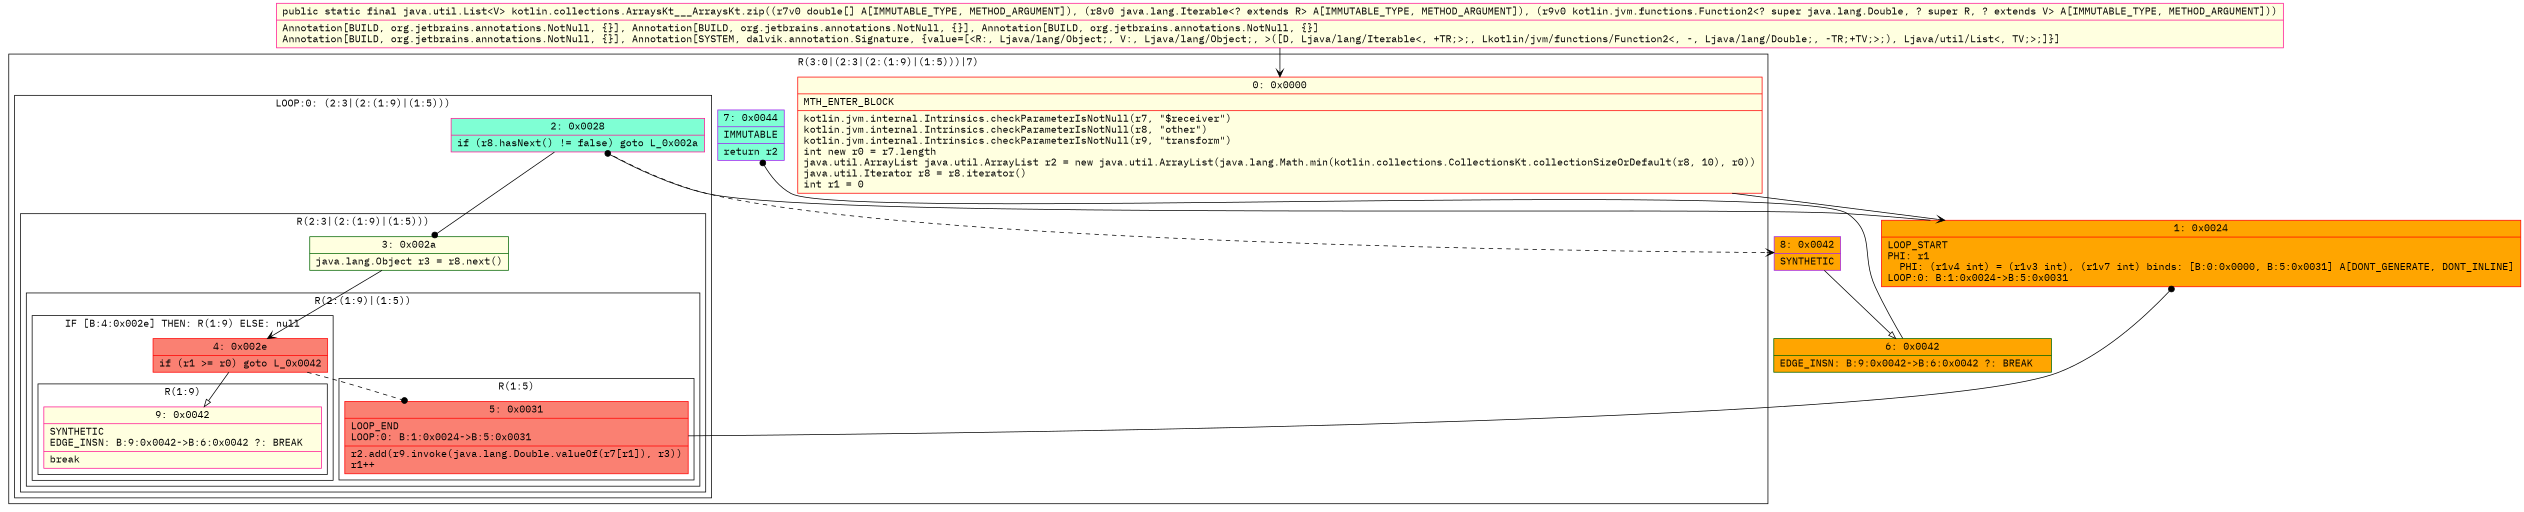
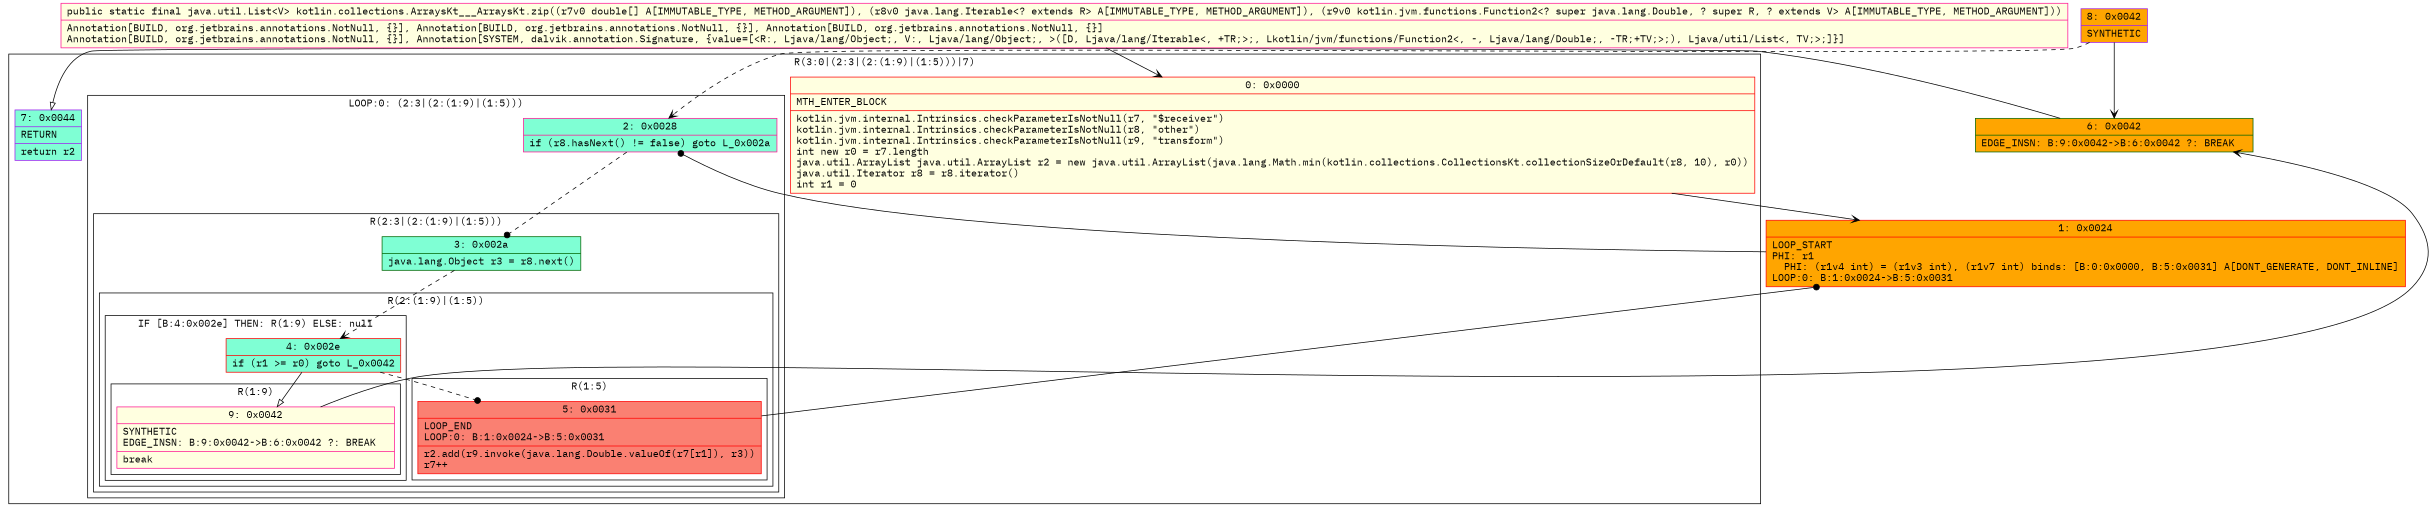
  digraph {
    fontname="IBM Plex Mono"
    node [color=red fillcolor=lightyellow fontname="IBM Plex Mono" shape=record style=filled]
    edge [arrowhead=vee fontname="IBM Plex Mono"]
    n1 [color=deeppink label="{9\:\ 0x0042|SYNTHETIC\lEDGE_INSN: B:9:0x0042\-\>B:6:0x0042 ?: BREAK  \l|break\l}"]
-   n2 [fillcolor=salmon label="{4\:\ 0x002e|if (r1 \>= r0) goto L_0x0042\l}"]
-   n3 [fillcolor=salmon label="{5\:\ 0x0031|LOOP_END\lLOOP:0: B:1:0x0024\-\>B:5:0x0031\l|r2.add(r9.invoke(java.lang.Double.valueOf(r7[r1]), r3))\lr1++\l}"]
-   n4 [color=darkgreen label="{3\:\ 0x002a|java.lang.Object r3 = r8.next()\l}"]
+   n2 [fillcolor=aquamarine label="{4\:\ 0x002e|if (r1 \>= r0) goto L_0x0042\l}"]
+   n3 [fillcolor=salmon label="{5\:\ 0x0031|LOOP_END\lLOOP:0: B:1:0x0024\-\>B:5:0x0031\l|r2.add(r9.invoke(java.lang.Double.valueOf(r7[r1]), r3))\lr7++\l}"]
+   n4 [color=darkgreen fillcolor=aquamarine label="{3\:\ 0x002a|java.lang.Object r3 = r8.next()\l}"]
    n5 [color=deeppink fillcolor=aquamarine label="{2\:\ 0x0028|if (r8.hasNext() != false) goto L_0x002a\l}"]
    n6 [label="{0\:\ 0x0000|MTH_ENTER_BLOCK\l|kotlin.jvm.internal.Intrinsics.checkParameterIsNotNull(r7, \"$receiver\")\lkotlin.jvm.internal.Intrinsics.checkParameterIsNotNull(r8, \"other\")\lkotlin.jvm.internal.Intrinsics.checkParameterIsNotNull(r9, \"transform\")\lint new r0 = r7.length\ljava.util.ArrayList java.util.ArrayList r2 = new java.util.ArrayList(java.lang.Math.min(kotlin.collections.CollectionsKt.collectionSizeOrDefault(r8, 10), r0))\ljava.util.Iterator r8 = r8.iterator()\lint r1 = 0\l}"]
-   n7 [color=purple fillcolor=aquamarine label="{7\:\ 0x0044|IMMUTABLE\l|return r2\l}"]
+   n7 [color=purple fillcolor=aquamarine label="{7\:\ 0x0044|RETURN\l|return r2\l}"]
    n8 [color=darkgreen fillcolor=orange label="{6\:\ 0x0042|EDGE_INSN: B:9:0x0042\-\>B:6:0x0042 ?: BREAK  \l}"]
    n9 [fillcolor=orange label="{1\:\ 0x0024|LOOP_START\lPHI: r1 \l  PHI: (r1v4 int) = (r1v3 int), (r1v7 int) binds: [B:0:0x0000, B:5:0x0031] A[DONT_GENERATE, DONT_INLINE]\lLOOP:0: B:1:0x0024\-\>B:5:0x0031\l}"]
    n10 [color=purple fillcolor=orange label="{8\:\ 0x0042|SYNTHETIC\l}"]
    n11 [color=deeppink label="{public static final java.util.List\<V\> kotlin.collections.ArraysKt___ArraysKt.zip((r7v0 double[] A[IMMUTABLE_TYPE, METHOD_ARGUMENT]), (r8v0 java.lang.Iterable\<? extends R\> A[IMMUTABLE_TYPE, METHOD_ARGUMENT]), (r9v0 kotlin.jvm.functions.Function2\<? super java.lang.Double, ? super R, ? extends V\> A[IMMUTABLE_TYPE, METHOD_ARGUMENT]))  | Annotation[BUILD, org.jetbrains.annotations.NotNull, \{\}], Annotation[BUILD, org.jetbrains.annotations.NotNull, \{\}], Annotation[BUILD, org.jetbrains.annotations.NotNull, \{\}]\lAnnotation[BUILD, org.jetbrains.annotations.NotNull, \{\}], Annotation[SYSTEM, dalvik.annotation.Signature, \{value=[\<R:, Ljava\/lang\/Object;, V:, Ljava\/lang\/Object;, \>([D, Ljava\/lang\/Iterable\<, +TR;\>;, Lkotlin\/jvm\/functions\/Function2\<, \-, Ljava\/lang\/Double;, \-TR;+TV;\>;), Ljava\/util\/List\<, TV;\>;]\}]\l}"]
    subgraph cluster_1 {
      label="R(3:0|(2:3|(2:(1:9)|(1:5)))|7)"
      n6
      n7
      subgraph cluster_2 {
        label="LOOP:0: (2:3|(2:(1:9)|(1:5)))"
        n5
        subgraph cluster_3 {
          label="R(2:3|(2:(1:9)|(1:5)))"
          n4
          subgraph cluster_4 {
            label="R(2:(1:9)|(1:5))"
            subgraph cluster_5 {
              label="IF [B:4:0x002e] THEN: R(1:9) ELSE: null"
              n2
              subgraph cluster_6 {
                label="R(1:9)"
                n1
              }
            }
            subgraph cluster_7 {
              label="R(1:5)"
              n3
            }
          }
        }
      }
    }
+   n1 -> n8
    n2 -> n1 [arrowhead=onormal]
    n2 -> n3 [arrowhead=dot style=dashed]
    n3 -> n9 [arrowhead=dot]
-   n4 -> n2
-   n5 -> n4 [arrowhead=dot]
-   n5 -> n10 [style=dashed]
+   n4 -> n2 [style=dashed]
+   n5 -> n4 [arrowhead=dot style=dashed]
+   n10 -> n5 [style=dashed]
    n6 -> n9
-   n8 -> n7 [arrowhead=dot]
+   n8 -> n7 [arrowhead=onormal]
    n9 -> n5 [arrowhead=dot]
-   n10 -> n8 [arrowhead=onormal]
+   n10 -> n8
    n11 -> n6
  }
